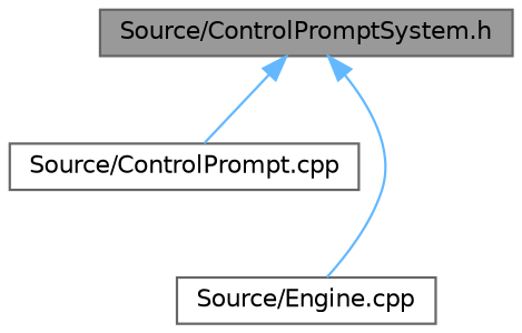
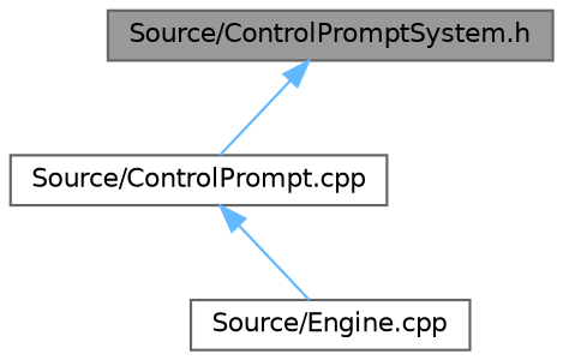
  digraph {
    node [color=grey40 fillcolor=white fontname=Helvetica fontsize=10 shape=box style=filled]
    edge [color=steelblue1 dir=back fontname=Helvetica fontsize=10 labelfontname=Helvetica labelfontsize=10 style=solid]
    n1 [color=gray40 fillcolor=grey60 fontcolor=black height=0.2 label="Source/ControlPromptSystem.h" width=0.4]
    n2 [height=0.2 label="Source/ControlPrompt.cpp" width=0.4]
    n3 [height=0.2 label="Source/Engine.cpp" width=0.4]
    n1 -> n2
-   n1 -> n3
+   n2 -> n3
  }
